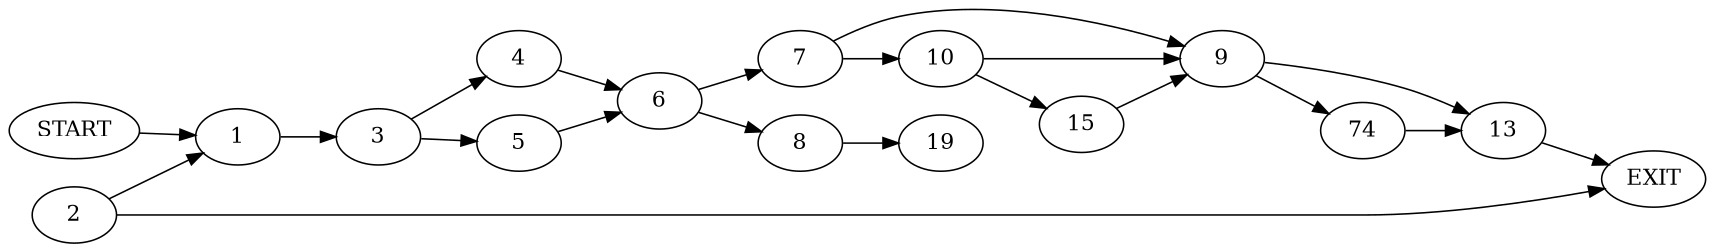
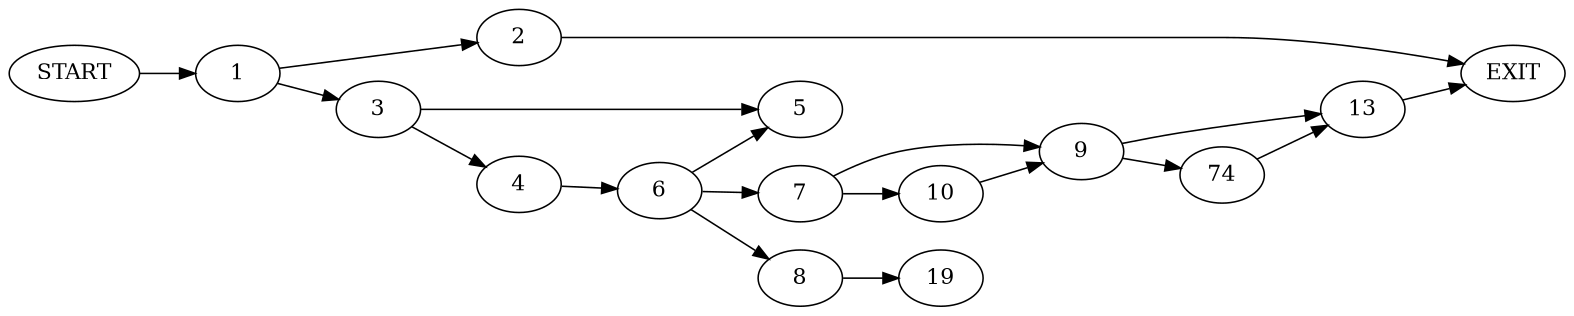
  digraph {
    rankdir=LR
    n1 [label=START]
    1
    2
    3
    n5 [label=EXIT]
    4
    5
    6
    7
    8
    9
    10
    n13 [label=19]
    13
    n15 [label=74]
-   15
    n1 -> 1
-   2 -> 1
+   1 -> 2
    1 -> 3
    2 -> n5
    3 -> 4
    3 -> 5
    4 -> 6
-   5 -> 6
+   6 -> 5
    6 -> 7
    6 -> 8
    7 -> 9
    7 -> 10
    8 -> n13
    9 -> 13
    9 -> n15
    10 -> 9
-   10 -> 15
    13 -> n5
    n15 -> 13
-   15 -> 9
  }
